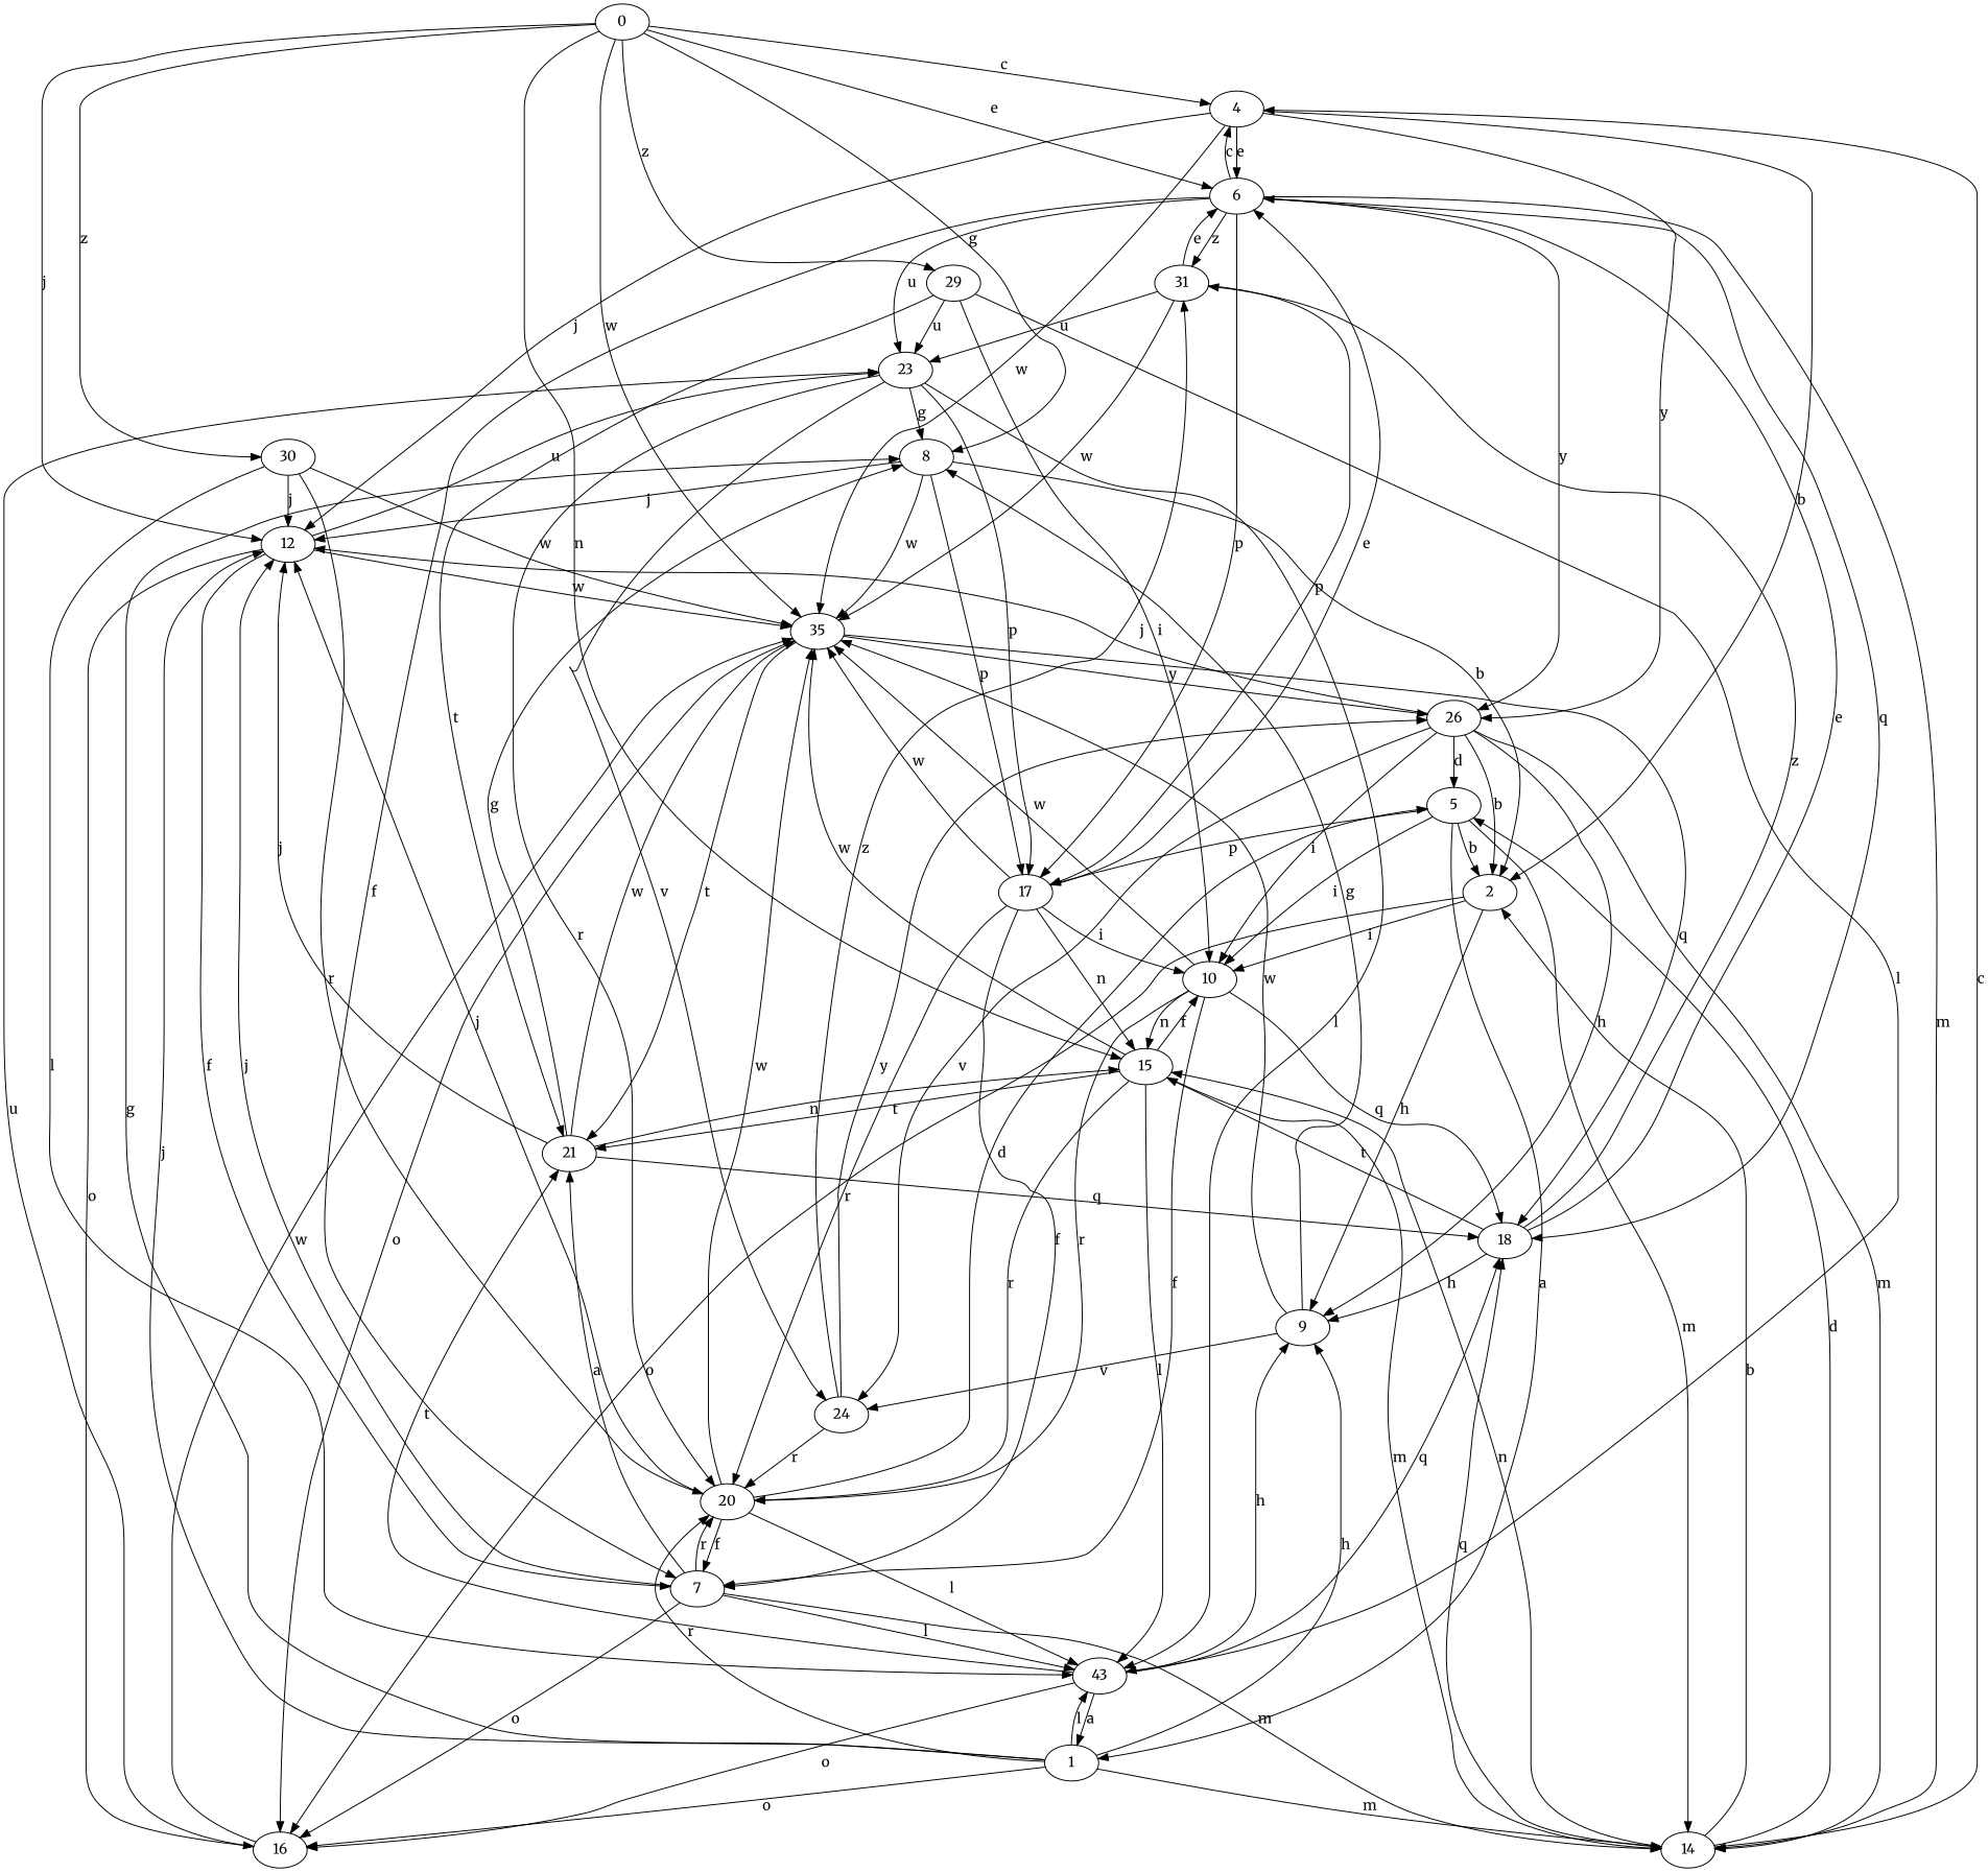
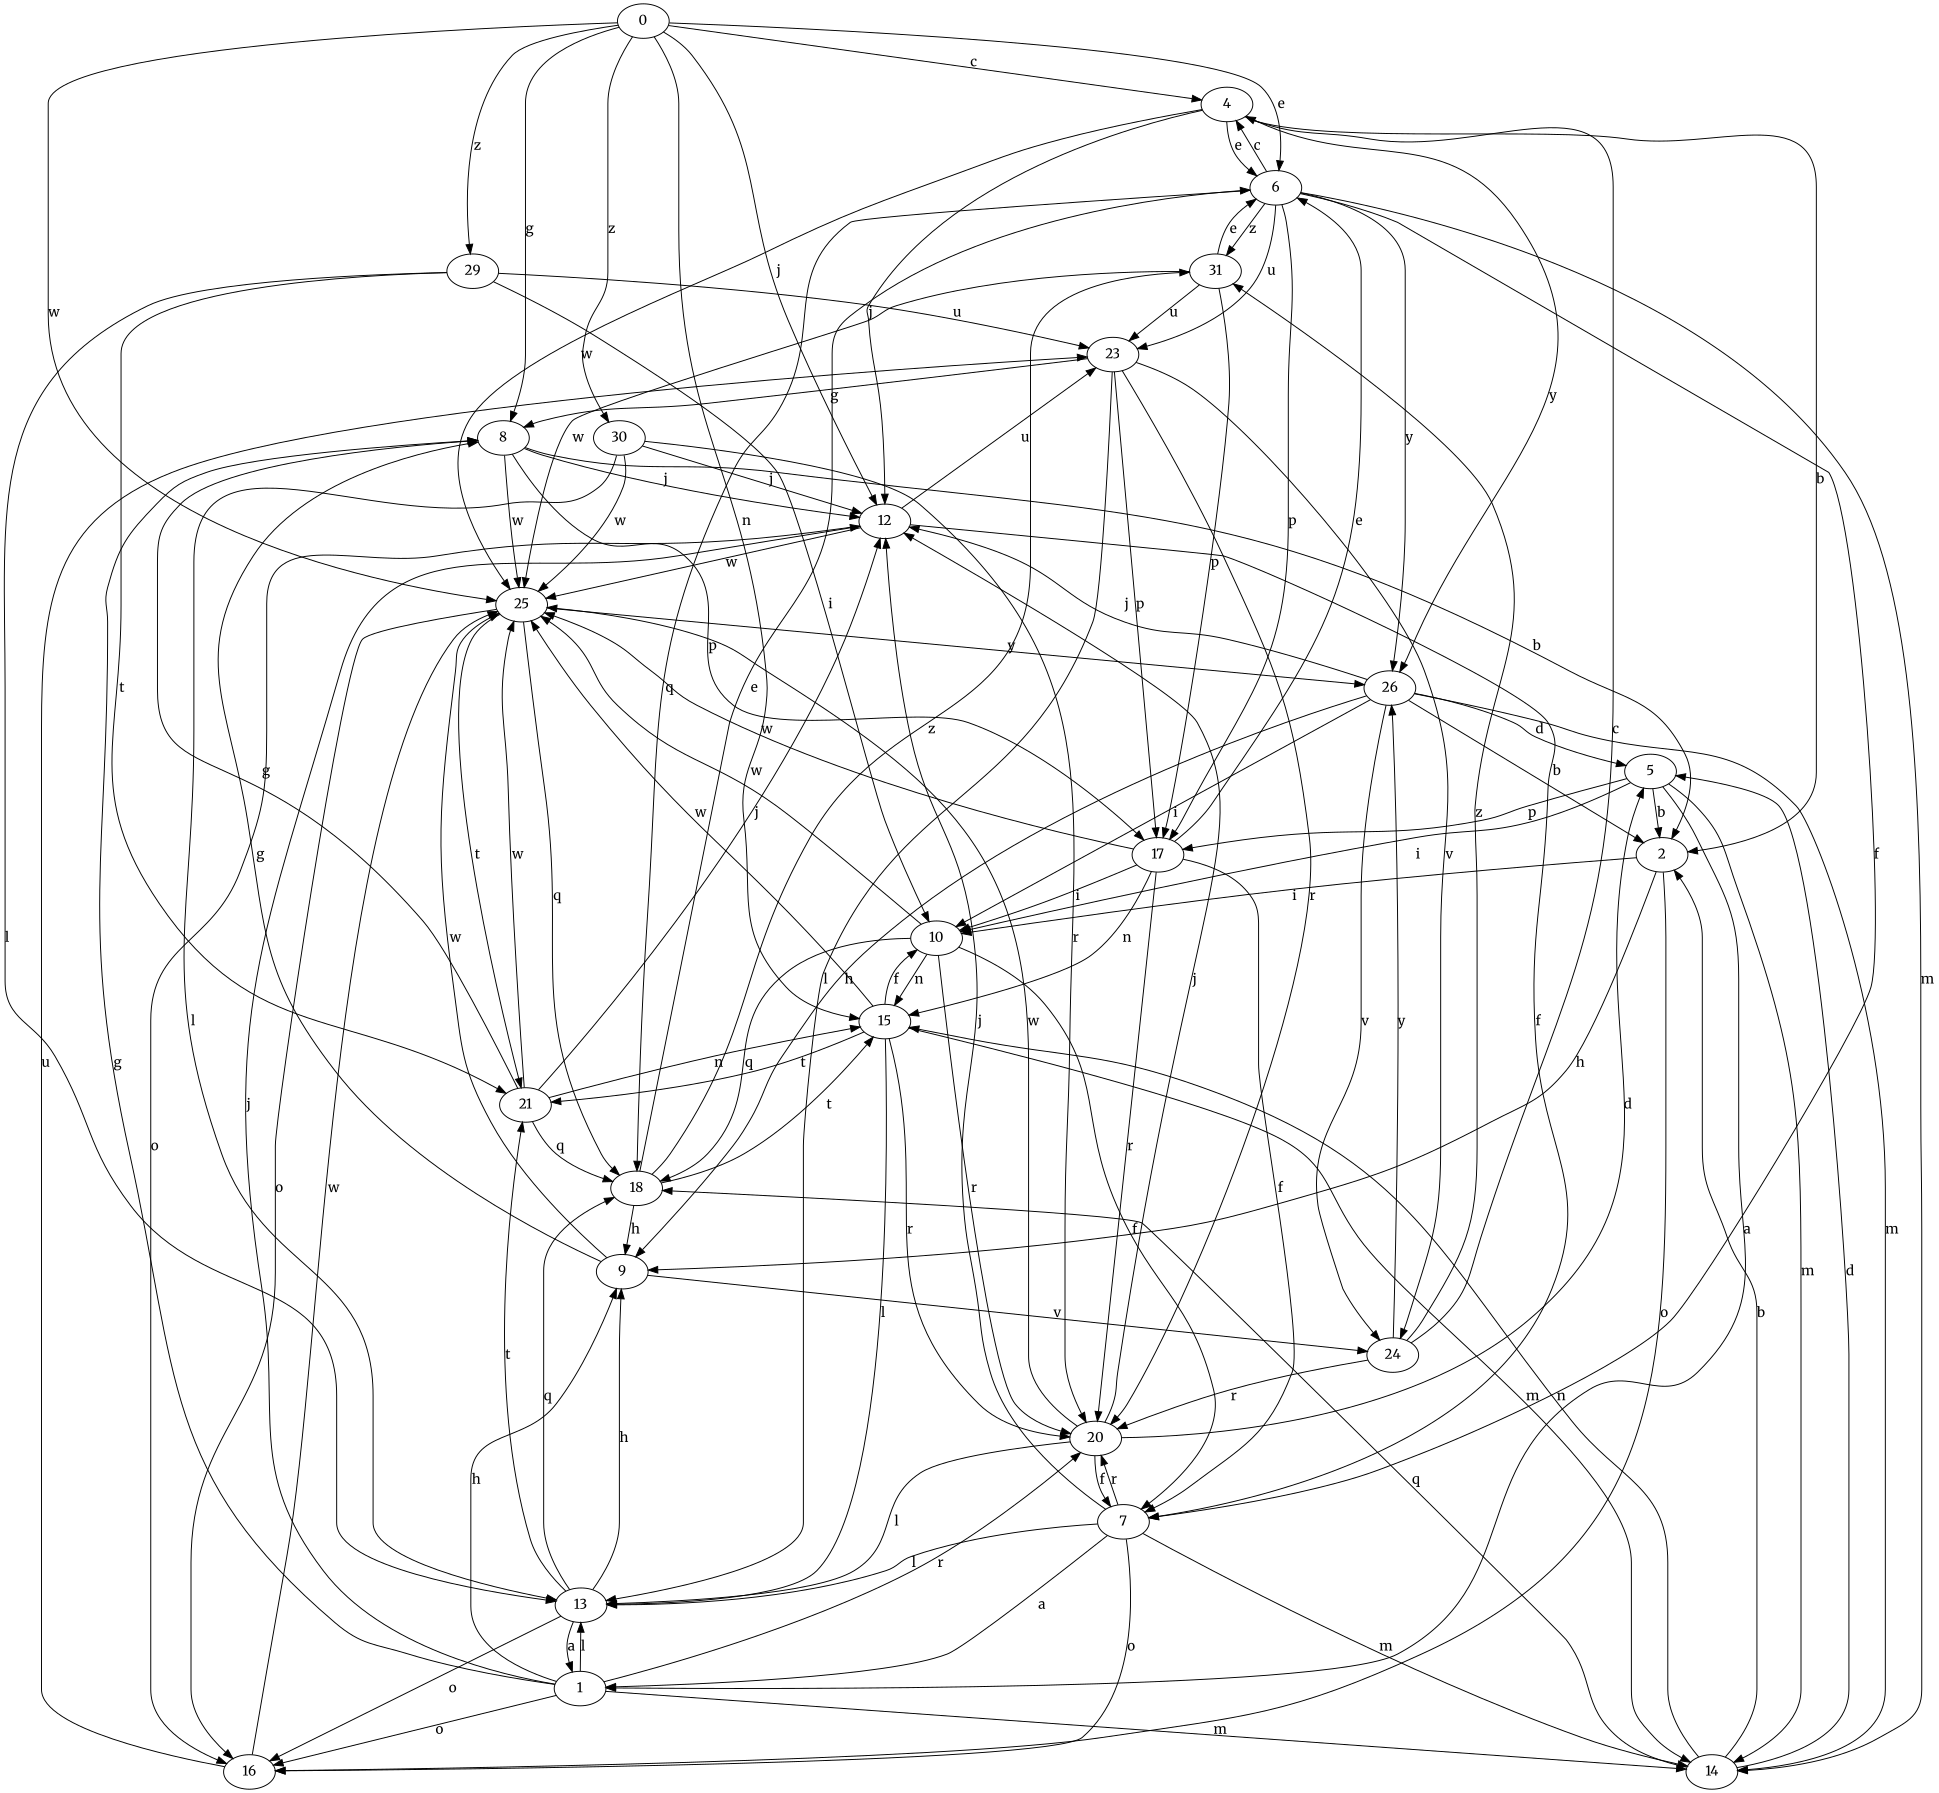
  strict digraph {
    fontname=Merriweather
    node [fontname=Merriweather]
    edge [fontname=Merriweather]
    0
    4
    6
    8
    12
    15
-   25 [label=35]
+   25
    29
    30
    2
    26
    14
    17
    7
    18
    23
    31
    16
-   13 [label=43]
+   13
    20
    10
    21
    24
    1
    9
    5
    0 -> 4 [label=c]
    0 -> 6 [label=e]
    0 -> 8 [label=g]
    0 -> 12 [label=j]
    0 -> 15 [label=n]
    0 -> 25 [label=w]
    0 -> 29 [label=z]
    0 -> 30 [label=z]
    4 -> 6 [label=e]
    4 -> 12 [label=j]
    4 -> 25 [label=w]
    4 -> 2 [label=b]
    4 -> 26 [label=y]
    6 -> 4 [label=c]
    6 -> 26 [label=y]
    6 -> 14 [label=m]
    6 -> 17 [label=p]
    6 -> 7 [label=f]
    6 -> 18 [label=q]
    6 -> 23 [label=u]
    6 -> 31 [label=z]
    8 -> 12 [label=j]
    8 -> 25 [label=w]
    8 -> 2 [label=b]
    8 -> 17 [label=p]
    12 -> 25 [label=w]
    12 -> 7 [label=f]
    12 -> 23 [label=u]
    12 -> 16 [label=o]
    15 -> 25 [label=w]
    15 -> 14 [label=m]
    15 -> 13 [label=l]
    15 -> 20 [label=r]
    15 -> 10 [label=f]
    15 -> 21 [label=t]
    25 -> 26 [label=y]
    25 -> 18 [label=q]
    25 -> 16 [label=o]
    25 -> 21 [label=t]
    29 -> 23 [label=u]
    29 -> 13 [label=l]
    29 -> 10 [label=i]
    29 -> 21 [label=t]
    30 -> 12 [label=j]
    30 -> 25 [label=w]
    30 -> 13 [label=l]
    30 -> 20 [label=r]
    2 -> 16 [label=o]
    2 -> 10 [label=i]
    2 -> 9 [label=h]
    26 -> 12 [label=j]
    26 -> 2 [label=b]
    26 -> 14 [label=m]
    26 -> 10 [label=i]
    26 -> 24 [label=v]
    26 -> 9 [label=h]
    26 -> 5 [label=d]
    14 -> 15 [label=n]
    14 -> 2 [label=b]
    14 -> 18 [label=q]
    14 -> 5 [label=d]
    17 -> 6 [label=e]
    17 -> 15 [label=n]
    17 -> 25 [label=w]
    17 -> 7 [label=f]
    17 -> 20 [label=r]
    17 -> 10 [label=i]
    7 -> 12 [label=j]
    7 -> 14 [label=m]
    7 -> 16 [label=o]
    7 -> 13 [label=l]
    7 -> 20 [label=r]
-   7 -> 21 [label=a]
+   7 -> 1 [label=a]
    18 -> 6 [label=e]
    18 -> 15 [label=t]
    18 -> 31 [label=z]
    18 -> 9 [label=h]
    23 -> 8 [label=g]
    23 -> 17 [label=p]
    23 -> 13 [label=l]
    23 -> 20 [label=r]
    23 -> 24 [label=v]
    31 -> 6 [label=e]
    31 -> 25 [label=w]
    31 -> 17 [label=p]
    31 -> 23 [label=u]
    16 -> 25 [label=w]
    16 -> 23 [label=u]
    13 -> 18 [label=q]
    13 -> 16 [label=o]
    13 -> 21 [label=t]
    13 -> 1 [label=a]
    13 -> 9 [label=h]
    20 -> 12 [label=j]
    20 -> 25 [label=w]
    20 -> 7 [label=f]
    20 -> 13 [label=l]
    20 -> 5 [label=d]
    10 -> 15 [label=n]
    10 -> 25 [label=w]
    10 -> 7 [label=f]
    10 -> 18 [label=q]
    10 -> 20 [label=r]
    21 -> 8 [label=g]
    21 -> 12 [label=j]
    21 -> 15 [label=n]
    21 -> 25 [label=w]
    21 -> 18 [label=q]
-   14 -> 4 [label=c]
+   24 -> 4 [label=c]
    24 -> 26 [label=y]
    24 -> 31 [label=z]
    24 -> 20 [label=r]
    1 -> 8 [label=g]
    1 -> 12 [label=j]
    1 -> 14 [label=m]
    1 -> 16 [label=o]
    1 -> 13 [label=l]
    1 -> 20 [label=r]
    1 -> 9 [label=h]
    9 -> 8 [label=g]
    9 -> 25 [label=w]
    9 -> 24 [label=v]
    5 -> 2 [label=b]
    5 -> 14 [label=m]
    5 -> 17 [label=p]
    5 -> 10 [label=i]
    5 -> 1 [label=a]
  }
